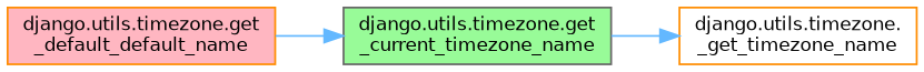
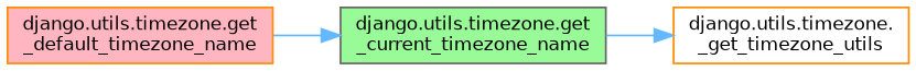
  digraph {
    rankdir=RL
    node [color=darkorange fontname=Helvetica fontsize=10 shape=box style=filled]
    edge [color=steelblue1 dir=back fontname=Helvetica fontsize=10 labelfontname=Helvetica labelfontsize=10 style=solid]
-   n1 [fillcolor=white fontcolor=black height=0.2 label="django.utils.timezone.\l_get_timezone_name" width=0.4]
+   n1 [fillcolor=white fontcolor=black height=0.2 label="django.utils.timezone.\l_get_timezone_utils" width=0.4]
    n2 [color=gray40 fillcolor=palegreen height=0.2 label="django.utils.timezone.get\l_current_timezone_name" width=0.4]
-   n3 [fillcolor=lightpink height=0.2 label="django.utils.timezone.get\l_default_default_name" width=0.4]
+   n3 [fillcolor=lightpink height=0.2 label="django.utils.timezone.get\l_default_timezone_name" width=0.4]
    n1 -> n2
    n2 -> n3
  }
